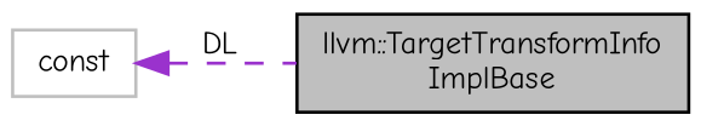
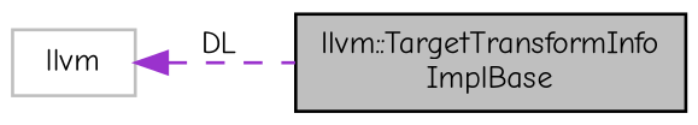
  digraph {
    rankdir=LR
    fontname="Comic Neue"
    node [fontname="Comic Neue" fontsize=10 shape=record]
    n1 [color=black fillcolor=grey75 fontcolor=black height=0.2 label="llvm::TargetTransformInfo\lImplBase" style=filled width=0.4]
-   n2 [color=grey75 height=0.2 label=const width=0.4]
+   n2 [color=grey75 height=0.2 label=llvm width=0.4]
    n2 -> n1 [color=darkorchid3 dir=back fontname="Comic Neue" fontsize=10 label=" DL" labelfontname=Helvetica labelfontsize=10 style=dashed]
  }
